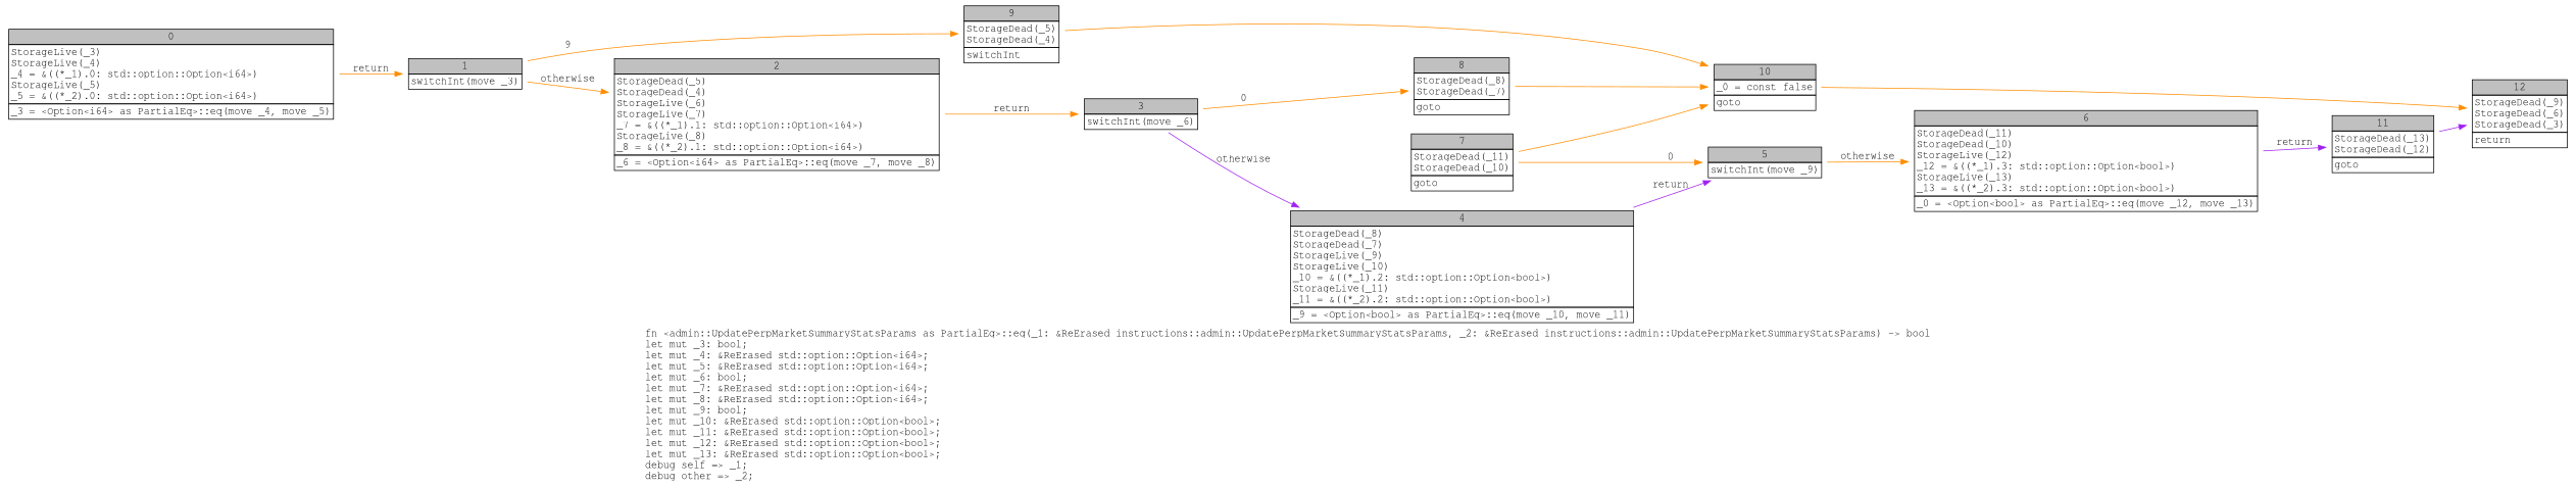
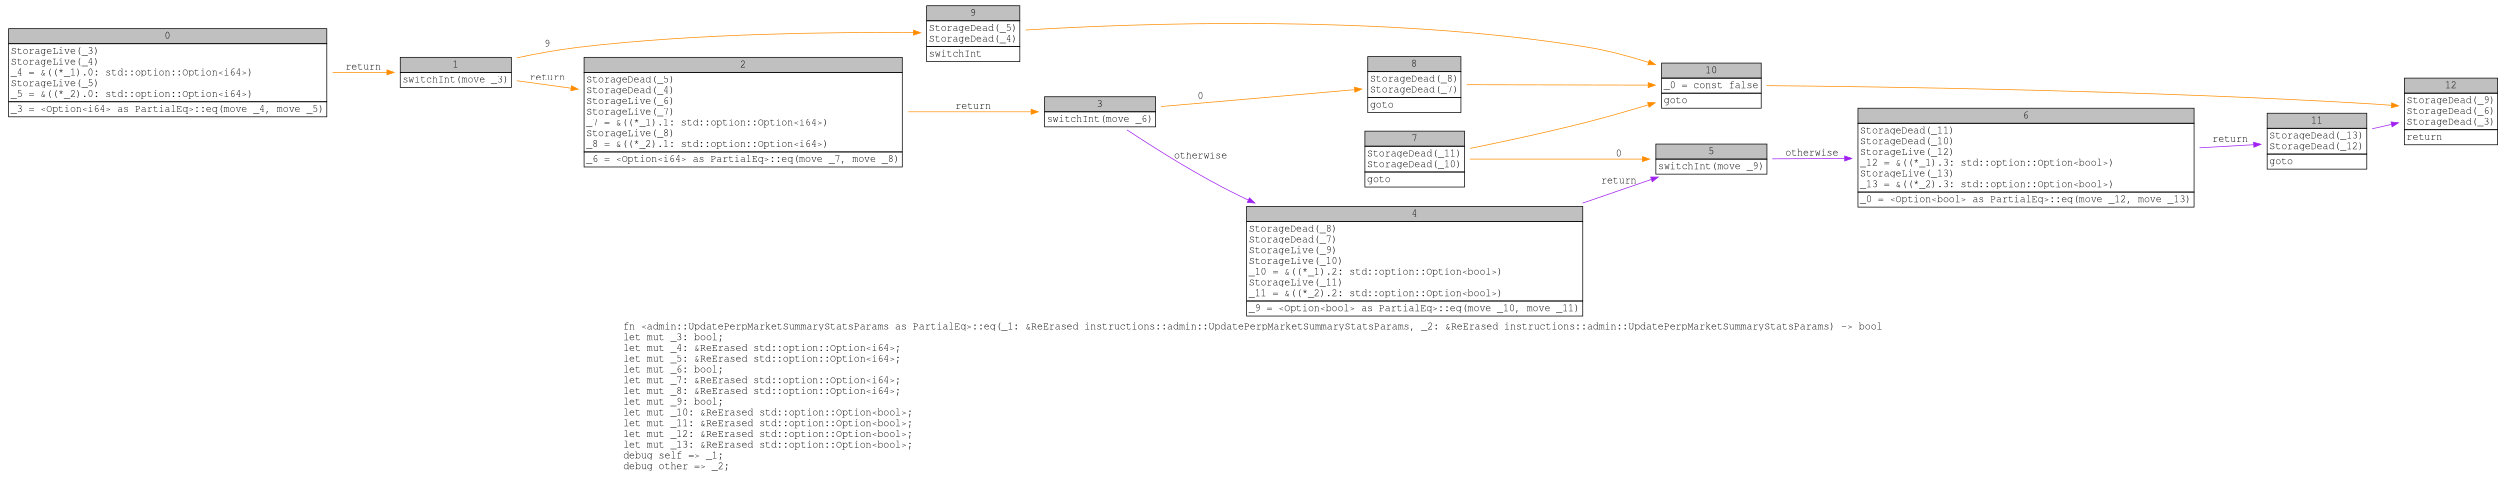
  digraph {
    fontname="Courier, monospace"
    label=<fn &lt;admin::UpdatePerpMarketSummaryStatsParams as PartialEq&gt;::eq(_1: &amp;ReErased instructions::admin::UpdatePerpMarketSummaryStatsParams, _2: &amp;ReErased instructions::admin::UpdatePerpMarketSummaryStatsParams) -&gt; bool<br align="left"/>let mut _3: bool;<br align="left"/>let mut _4: &amp;ReErased std::option::Option&lt;i64&gt;;<br align="left"/>let mut _5: &amp;ReErased std::option::Option&lt;i64&gt;;<br align="left"/>let mut _6: bool;<br align="left"/>let mut _7: &amp;ReErased std::option::Option&lt;i64&gt;;<br align="left"/>let mut _8: &amp;ReErased std::option::Option&lt;i64&gt;;<br align="left"/>let mut _9: bool;<br align="left"/>let mut _10: &amp;ReErased std::option::Option&lt;bool&gt;;<br align="left"/>let mut _11: &amp;ReErased std::option::Option&lt;bool&gt;;<br align="left"/>let mut _12: &amp;ReErased std::option::Option&lt;bool&gt;;<br align="left"/>let mut _13: &amp;ReErased std::option::Option&lt;bool&gt;;<br align="left"/>debug self =&gt; _1;<br align="left"/>debug other =&gt; _2;<br align="left"/>>
    rankdir=LR
    node [fontname="Courier, monospace" shape=none]
    edge [color=darkorange fontname="Courier, monospace"]
    n1 [label=<<table border="0" cellborder="1" cellspacing="0"><tr><td bgcolor="gray" align="center" colspan="1">0</td></tr><tr><td align="left" balign="left">StorageLive(_3)<br/>StorageLive(_4)<br/>_4 = &amp;((*_1).0: std::option::Option&lt;i64&gt;)<br/>StorageLive(_5)<br/>_5 = &amp;((*_2).0: std::option::Option&lt;i64&gt;)<br/></td></tr><tr><td align="left">_3 = &lt;Option&lt;i64&gt; as PartialEq&gt;::eq(move _4, move _5)</td></tr></table>>]
    n2 [label=<<table border="0" cellborder="1" cellspacing="0"><tr><td bgcolor="gray" align="center" colspan="1">1</td></tr><tr><td align="left">switchInt(move _3)</td></tr></table>>]
    n3 [label=<<table border="0" cellborder="1" cellspacing="0"><tr><td bgcolor="gray" align="center" colspan="1">2</td></tr><tr><td align="left" balign="left">StorageDead(_5)<br/>StorageDead(_4)<br/>StorageLive(_6)<br/>StorageLive(_7)<br/>_7 = &amp;((*_1).1: std::option::Option&lt;i64&gt;)<br/>StorageLive(_8)<br/>_8 = &amp;((*_2).1: std::option::Option&lt;i64&gt;)<br/></td></tr><tr><td align="left">_6 = &lt;Option&lt;i64&gt; as PartialEq&gt;::eq(move _7, move _8)</td></tr></table>>]
    n4 [label=<<table border="0" cellborder="1" cellspacing="0"><tr><td bgcolor="gray" align="center" colspan="1">9</td></tr><tr><td align="left" balign="left">StorageDead(_5)<br/>StorageDead(_4)<br/></td></tr><tr><td align="left">switchInt</td></tr></table>>]
    n5 [label=<<table border="0" cellborder="1" cellspacing="0"><tr><td bgcolor="gray" align="center" colspan="1">3</td></tr><tr><td align="left">switchInt(move _6)</td></tr></table>>]
    n6 [label=<<table border="0" cellborder="1" cellspacing="0"><tr><td bgcolor="gray" align="center" colspan="1">10</td></tr><tr><td align="left" balign="left">_0 = const false<br/></td></tr><tr><td align="left">goto</td></tr></table>>]
    n7 [label=<<table border="0" cellborder="1" cellspacing="0"><tr><td bgcolor="gray" align="center" colspan="1">4</td></tr><tr><td align="left" balign="left">StorageDead(_8)<br/>StorageDead(_7)<br/>StorageLive(_9)<br/>StorageLive(_10)<br/>_10 = &amp;((*_1).2: std::option::Option&lt;bool&gt;)<br/>StorageLive(_11)<br/>_11 = &amp;((*_2).2: std::option::Option&lt;bool&gt;)<br/></td></tr><tr><td align="left">_9 = &lt;Option&lt;bool&gt; as PartialEq&gt;::eq(move _10, move _11)</td></tr></table>>]
    n8 [label=<<table border="0" cellborder="1" cellspacing="0"><tr><td bgcolor="gray" align="center" colspan="1">8</td></tr><tr><td align="left" balign="left">StorageDead(_8)<br/>StorageDead(_7)<br/></td></tr><tr><td align="left">goto</td></tr></table>>]
    n9 [label=<<table border="0" cellborder="1" cellspacing="0"><tr><td bgcolor="gray" align="center" colspan="1">5</td></tr><tr><td align="left">switchInt(move _9)</td></tr></table>>]
    n10 [label=<<table border="0" cellborder="1" cellspacing="0"><tr><td bgcolor="gray" align="center" colspan="1">6</td></tr><tr><td align="left" balign="left">StorageDead(_11)<br/>StorageDead(_10)<br/>StorageLive(_12)<br/>_12 = &amp;((*_1).3: std::option::Option&lt;bool&gt;)<br/>StorageLive(_13)<br/>_13 = &amp;((*_2).3: std::option::Option&lt;bool&gt;)<br/></td></tr><tr><td align="left">_0 = &lt;Option&lt;bool&gt; as PartialEq&gt;::eq(move _12, move _13)</td></tr></table>>]
    n11 [label=<<table border="0" cellborder="1" cellspacing="0"><tr><td bgcolor="gray" align="center" colspan="1">11</td></tr><tr><td align="left" balign="left">StorageDead(_13)<br/>StorageDead(_12)<br/></td></tr><tr><td align="left">goto</td></tr></table>>]
    n12 [label=<<table border="0" cellborder="1" cellspacing="0"><tr><td bgcolor="gray" align="center" colspan="1">7</td></tr><tr><td align="left" balign="left">StorageDead(_11)<br/>StorageDead(_10)<br/></td></tr><tr><td align="left">goto</td></tr></table>>]
    n13 [label=<<table border="0" cellborder="1" cellspacing="0"><tr><td bgcolor="gray" align="center" colspan="1">12</td></tr><tr><td align="left" balign="left">StorageDead(_9)<br/>StorageDead(_6)<br/>StorageDead(_3)<br/></td></tr><tr><td align="left">return</td></tr></table>>]
    n1 -> n2 [label=return]
-   n2 -> n3 [label=otherwise]
+   n2 -> n3 [label=return]
    n2 -> n4 [label=9]
    n3 -> n5 [label=return]
    n4 -> n6
    n5 -> n7 [color=purple label=otherwise]
    n5 -> n8 [label=0]
    n6 -> n13
    n7 -> n9 [color=purple label=return]
    n8 -> n6
-   n9 -> n10 [label=otherwise]
+   n9 -> n10 [color=purple label=otherwise]
    n10 -> n11 [color=purple label=return]
    n11 -> n13 [color=purple]
    n12 -> n6
    n12 -> n9 [label=0]
  }
